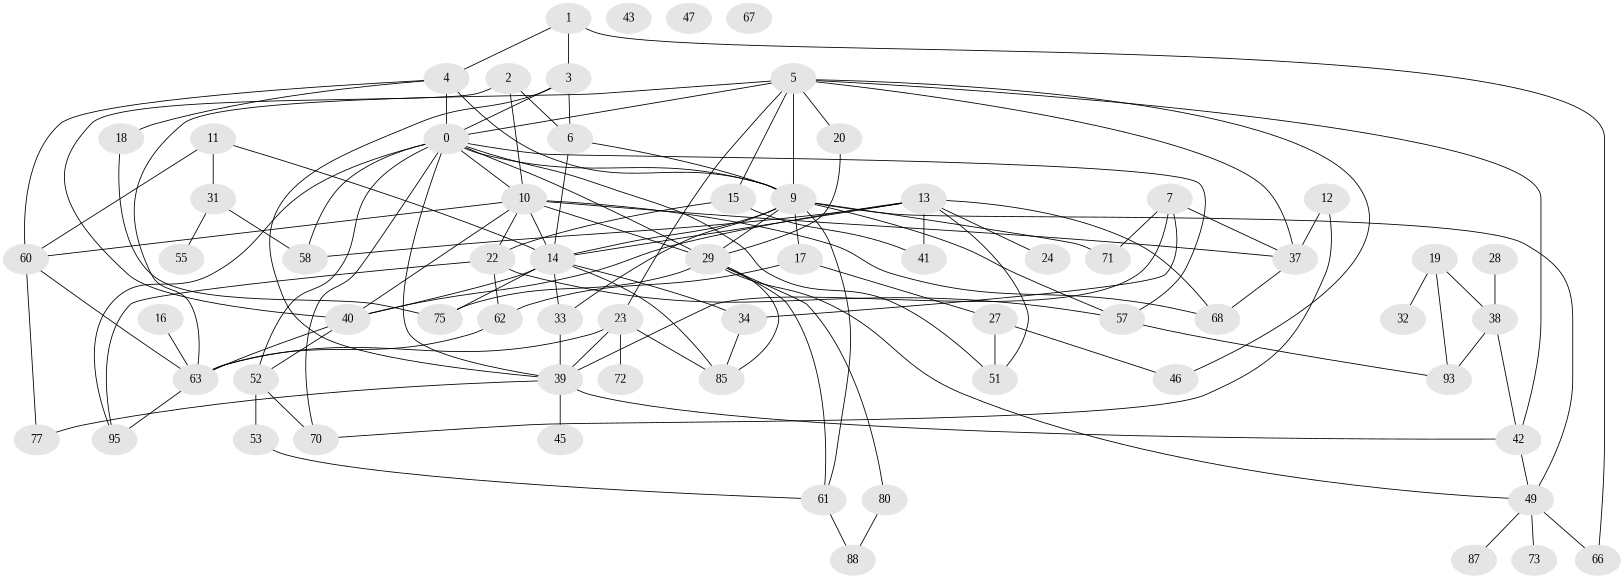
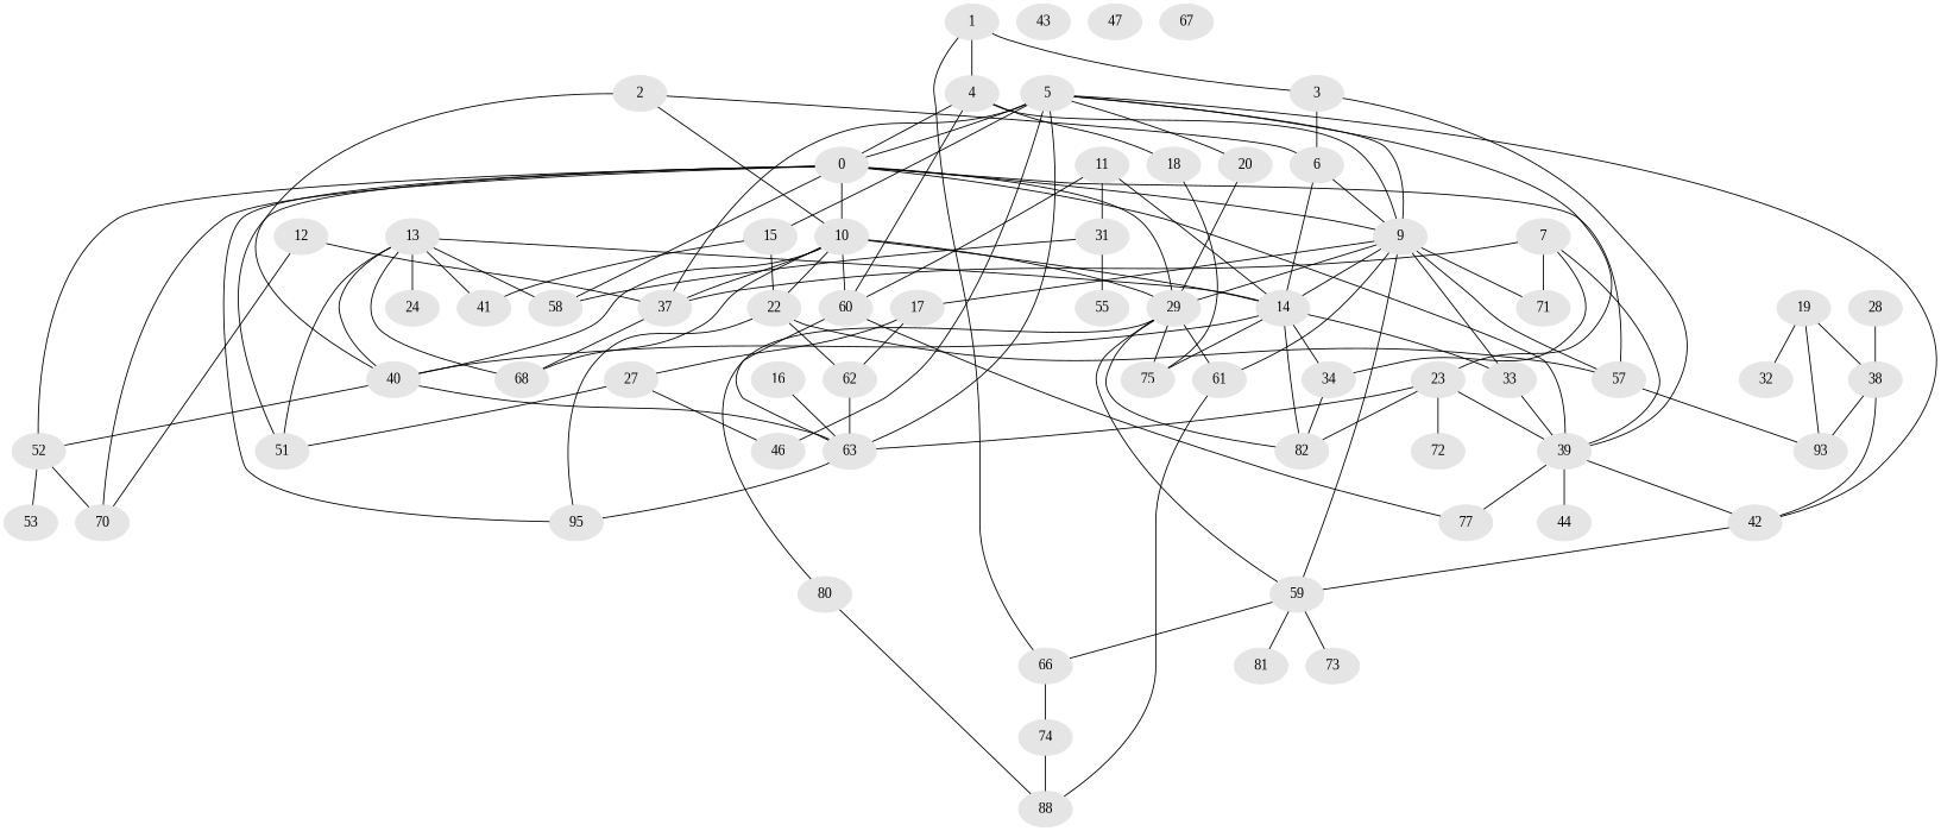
  graph {
    fontname="Liberation Serif"
    node [color=gray90 fontname="Liberation Serif" style=filled]
    edge [fontname="Liberation Serif"]
    1
    3
    4 [super="+50"]
    66
    6
    n6 [label=0 super="+65+87"]
    39 [super="+54"]
    9 [super="+90+76"]
    18
    60 [super="+64"]
+   74
    2 [super="+69"]
    10 [super="+48"]
    40 [super="+94"]
    14 [super="+30+25"]
    37
    29 [super="+59"]
    22 [super="+78"]
    68
    63
    52
    51
    57
    58
    70
    95
    42
-   44 [label=45]
+   44
    77
    71
    17
    33
-   49
+   49 [label=59]
    61
    75
    5 [super="+85+35"]
    15 [super="+45"]
    20
    23
    46
    41 [super="+98"]
-   82 [label=85]
+   82
    72
    34
    7 [super="+84"]
    80
    53 [super="+79"]
    93 [super="+96"]
    27
    62
    73
-   81 [label=87]
+   81
    88
    11
    31 [super="+83"]
    55
    12
    13 [super="+21"]
    24
    16
    19
    32
    38 [super="+89"]
    28
    43
    47
    67
    1 -- 3
    1 -- 4
    1 -- 66
    3 -- 6
-   3 -- n6
    3 -- 39
    4 -- n6 [weight=2]
    4 -- 9
    4 -- 18
    4 -- 60
+   66 -- 74
    6 -- 9
    6 -- 14
    n6 -- 39
    n6 -- 9 [weight=3]
    n6 -- 10
    n6 -- 29
    n6 -- 52
    n6 -- 51
    n6 -- 57
    n6 -- 58
    n6 -- 70
    n6 -- 95
    39 -- 42
    39 -- 44
    39 -- 77
    9 -- 14
    9 -- 29
    9 -- 57
    9 -- 71
    9 -- 17 [weight=2]
    9 -- 33
    9 -- 49
    9 -- 61
    18 -- 75
    60 -- 63
    60 -- 77
+   74 -- 88
    2 -- 6
    2 -- 10
    2 -- 40
    10 -- 60
    10 -- 40
    10 -- 14
    10 -- 37
    10 -- 29
    10 -- 22
    10 -- 68
    40 -- 63
    40 -- 52
    14 -- 40
    14 -- 33
    14 -- 75
    14 -- 82
    14 -- 34 [weight=2]
    37 -- 68
    29 -- 49
    29 -- 61
    29 -- 75
    29 -- 82
    29 -- 80
    22 -- 57
    22 -- 95
    22 -- 62
    63 -- 95
    52 -- 70
    52 -- 53
    57 -- 93
    42 -- 49
    17 -- 27
    17 -- 62
    33 -- 39
    49 -- 66
    49 -- 73
    49 -- 81
    61 -- 88
    5 -- n6
    5 -- 9
    5 -- 37
    5 -- 63
    5 -- 42
    5 -- 15
    5 -- 20
    5 -- 23
    5 -- 46
    15 -- 22
    15 -- 41
    20 -- 29
    23 -- 39
    23 -- 63
    23 -- 82
    23 -- 72
    34 -- 82
    7 -- 39
    7 -- 37
    7 -- 71
    7 -- 34
    80 -- 88
-   53 -- 61
    27 -- 51
    27 -- 46
    62 -- 63
    11 -- 60
    11 -- 14
    11 -- 31
    31 -- 58
    31 -- 55
    12 -- 37
    12 -- 70
    13 -- 40
    13 -- 14
    13 -- 68
    13 -- 51
    13 -- 58
    13 -- 41
    13 -- 24
    16 -- 63
    19 -- 93
    19 -- 32
    19 -- 38
    38 -- 42
    38 -- 93
    28 -- 38
  }
